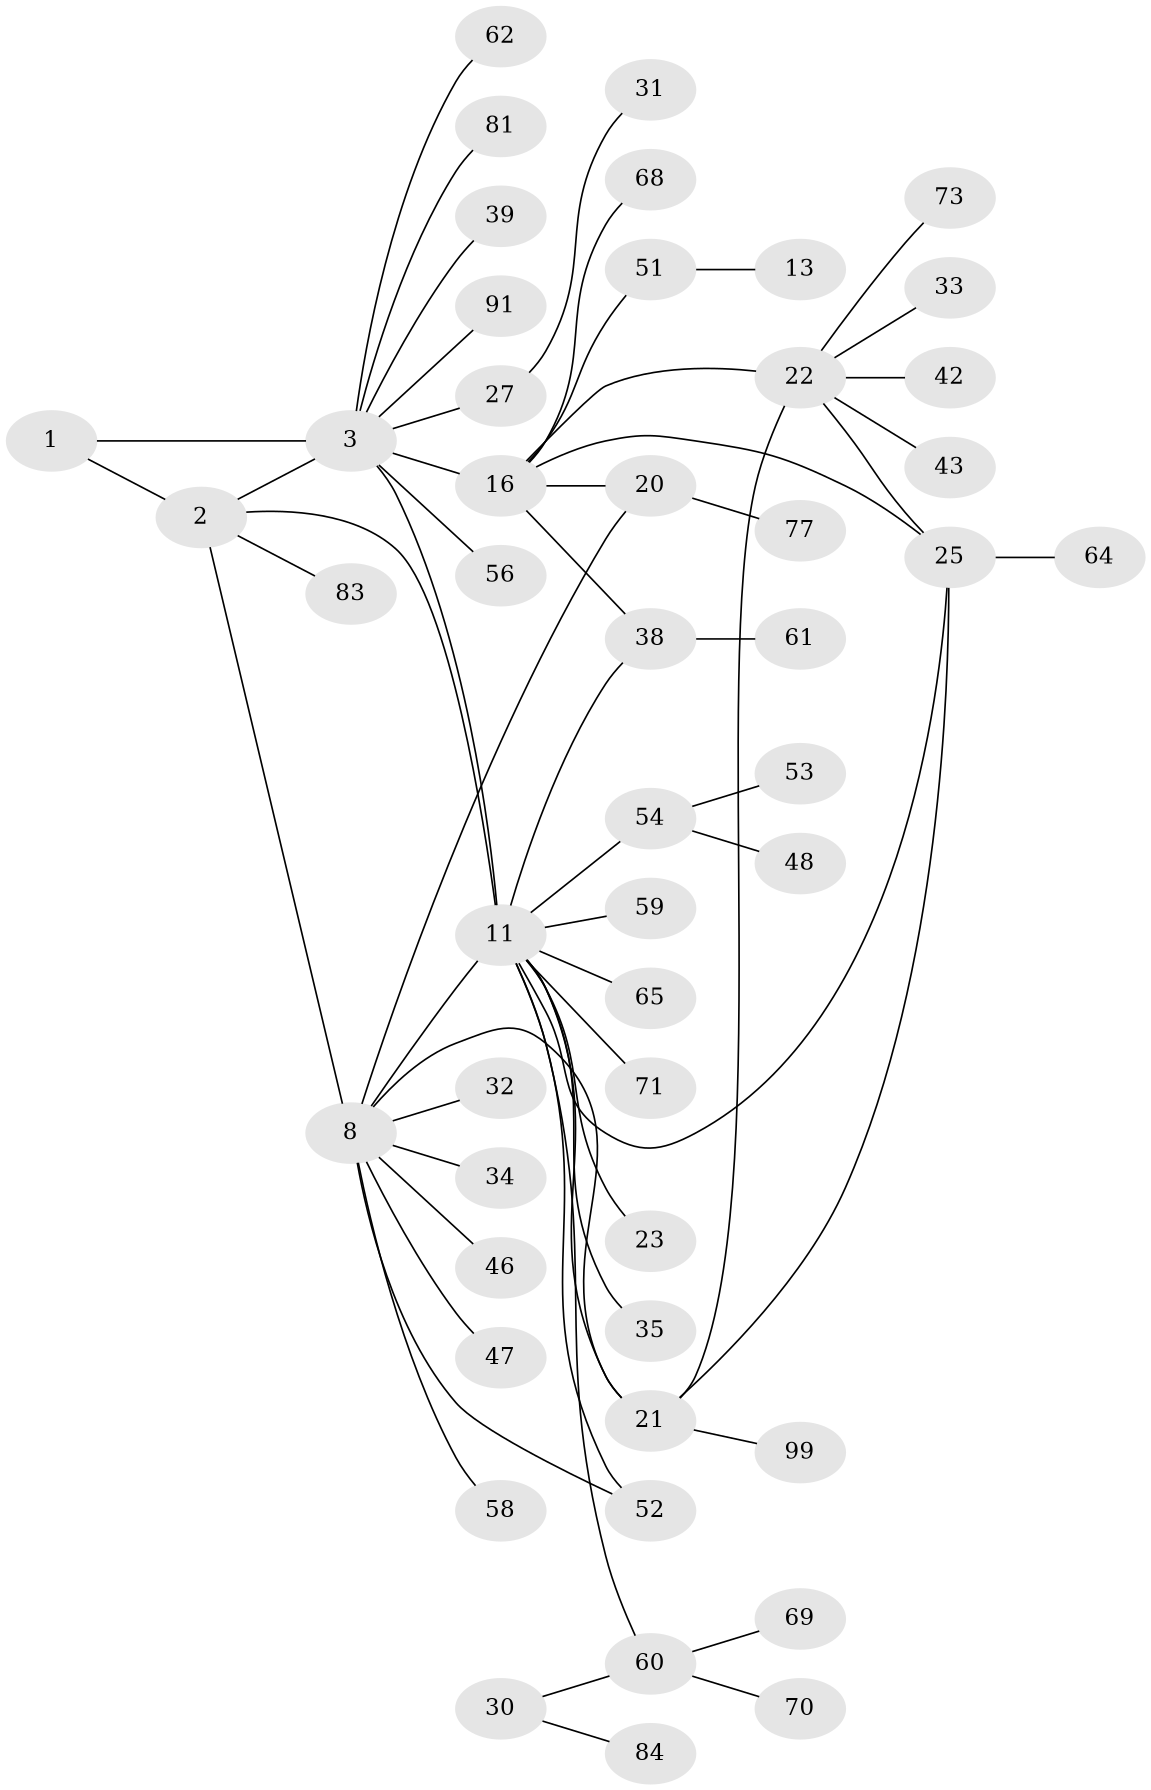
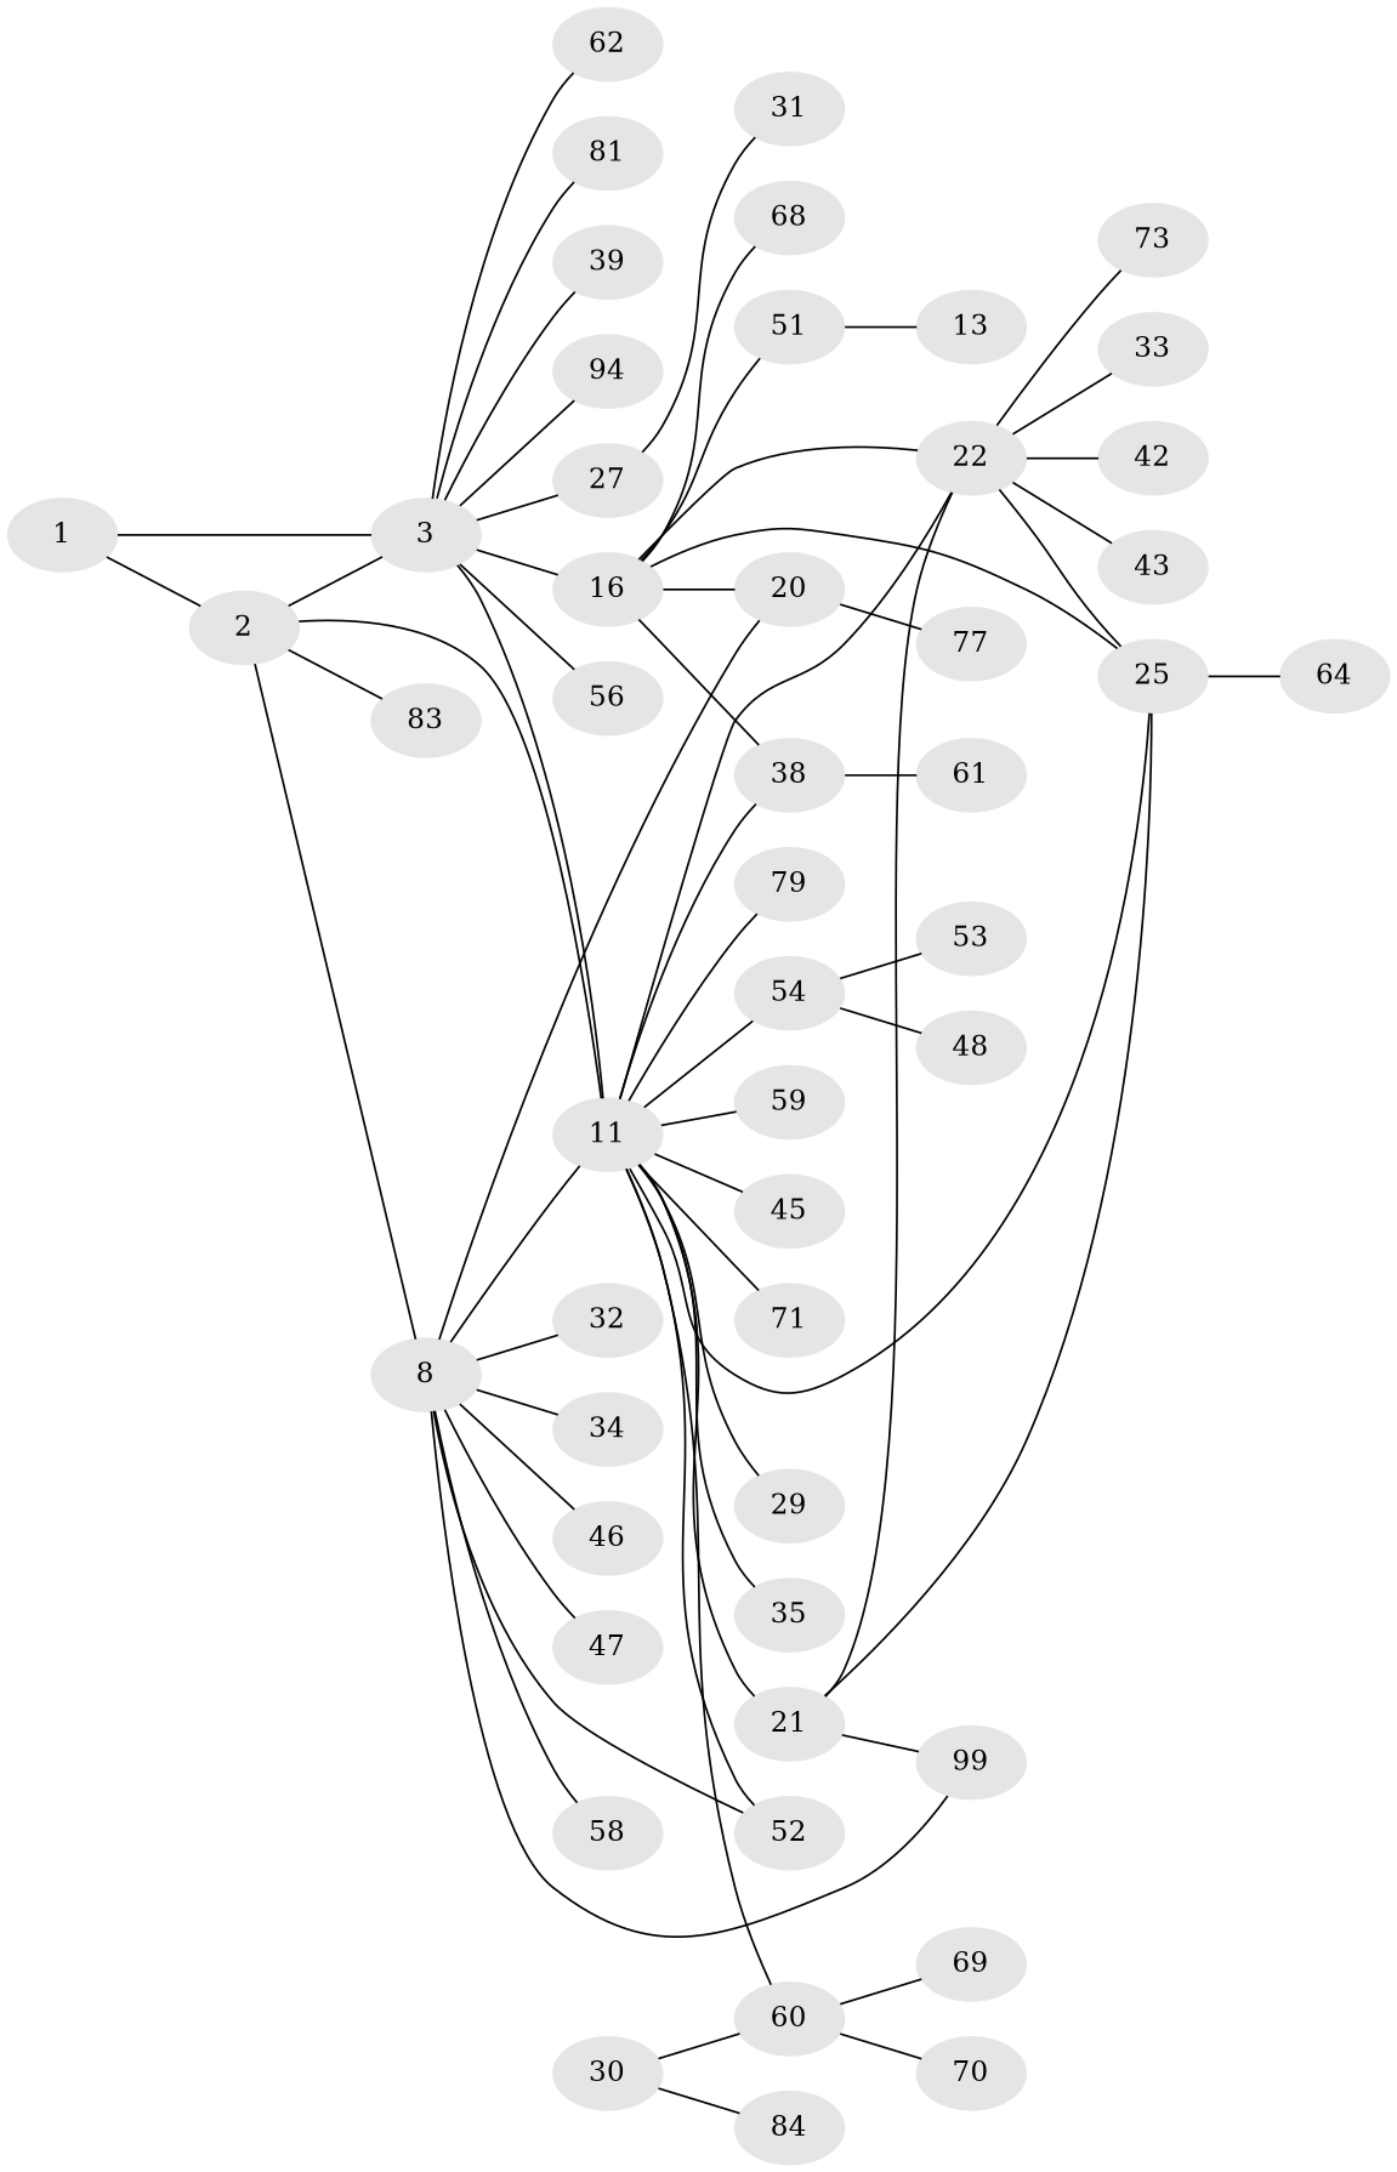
  graph {
    rankdir=LR
    node [color=gray90 style=filled]
    1 [super="+96"]
    2 [super="+57"]
    3 [super="+5+4"]
    n4 [label=8 super="+85+10+55+37+7+26"]
    11 [super="+67+12"]
    83
    16 [super="+17+19+90+72+49"]
    27 [super="+74"]
    n9 [label=56]
    62 [super="+82"]
    81
    n12 [label=39]
-   94 [label=91]
+   94
    20 [super="+98+87+44"]
    21
    32
    34
    46
    47
    52
    58 [super="+86"]
    22 [super="+23"]
    25 [super="+66+39"]
-   29 [super="+92" label=23]
+   29 [super="+92"]
    35
    38
    54
    59
    60
-   65
+   65 [label=45]
    71
+   79
    51 [super="+95"]
    68
    31
    30
    84
    77
    99
    33
    42
    43 [super="+93"]
    n43 [label=73]
    64
    61
    48
    53
    70
    69
    n50 [label=13]
    1 -- 2
    1 -- 3 [weight=3]
    2 -- 3 [weight=3]
    2 -- n4
    2 -- 11
    2 -- 83
    3 -- 11
    3 -- 16
    3 -- 27
    3 -- n9
    3 -- 62
    3 -- 81
    3 -- n12
    3 -- 94
    n4 -- 11 [weight=2]
    n4 -- 20
-   n4 -- 21
+   n4 -- 99
    n4 -- 32
    n4 -- 34
    n4 -- 46
    n4 -- 47
    n4 -- 52
    n4 -- 58
    11 -- 21
    11 -- 52
+   11 -- 22 [weight=2]
    11 -- 25
    11 -- 29
    11 -- 35
    11 -- 38
    11 -- 54
    11 -- 59
    11 -- 60
    11 -- 65
    11 -- 71
+   11 -- 79
    16 -- 20 [weight=4]
    16 -- 22
    16 -- 25
    16 -- 38
    16 -- 51
    16 -- 68
    27 -- 31
    20 -- 77
    21 -- 22 [weight=2]
    21 -- 25
    21 -- 99
    22 -- 25 [weight=2]
    22 -- 33
    22 -- 42
    22 -- 43
    22 -- n43
    25 -- 64
    38 -- 61
    54 -- 48
    54 -- 53
    60 -- 70
    60 -- 69
    51 -- n50
    30 -- 60
    30 -- 84
  }
